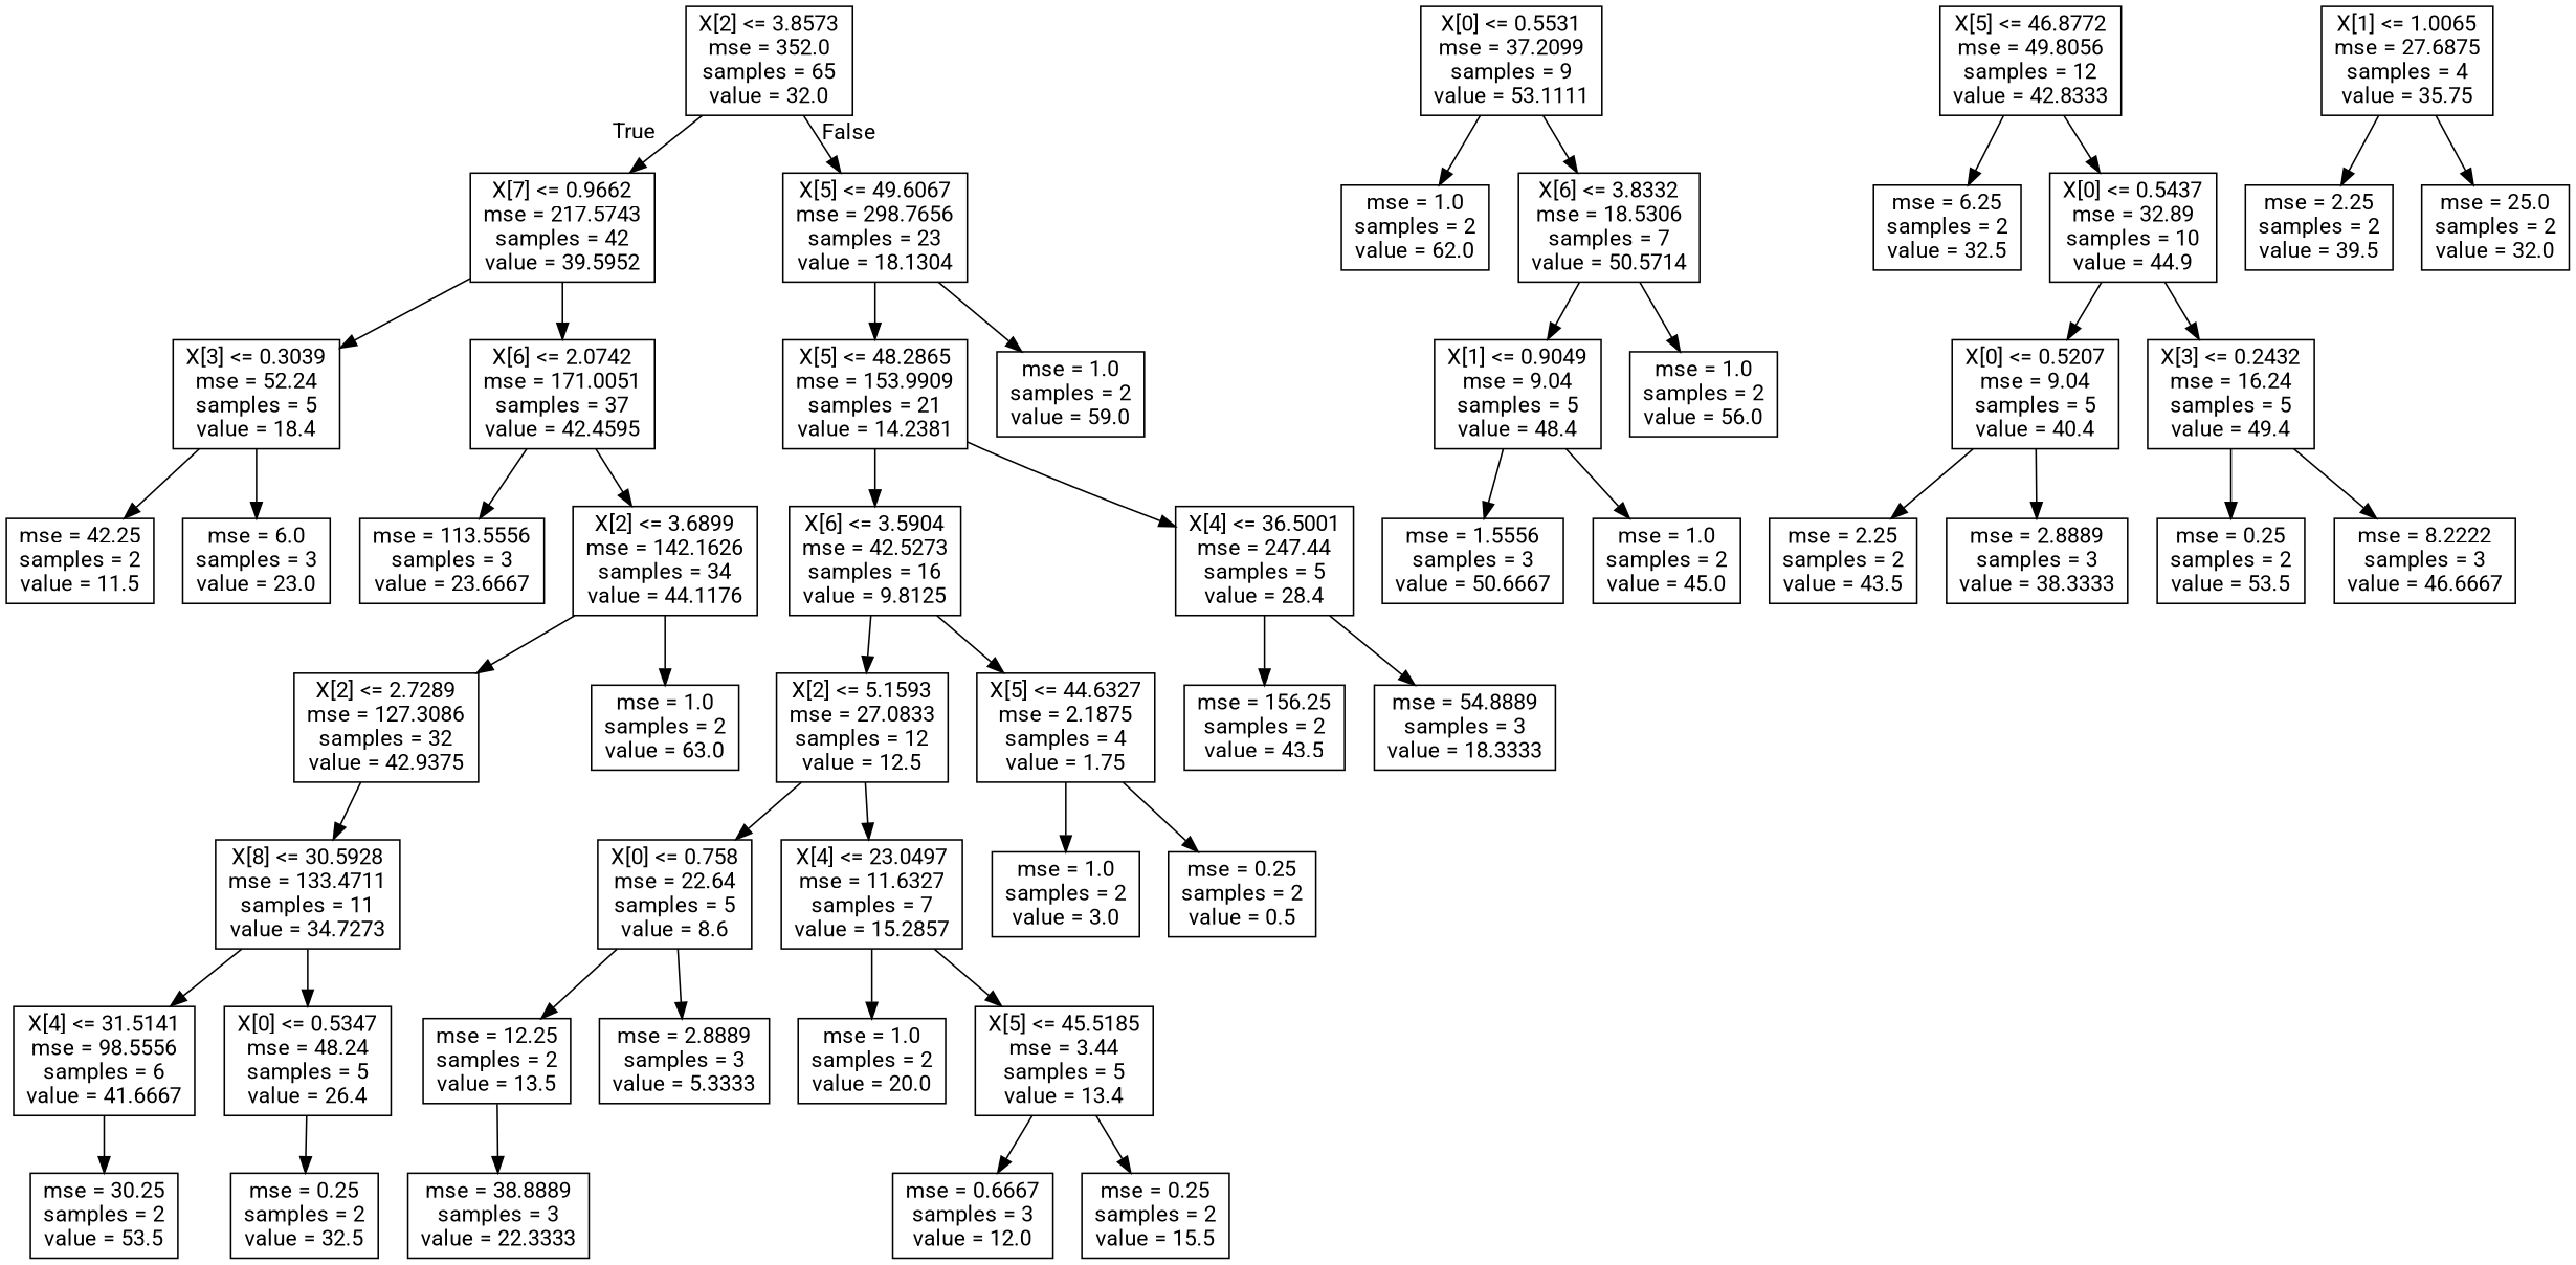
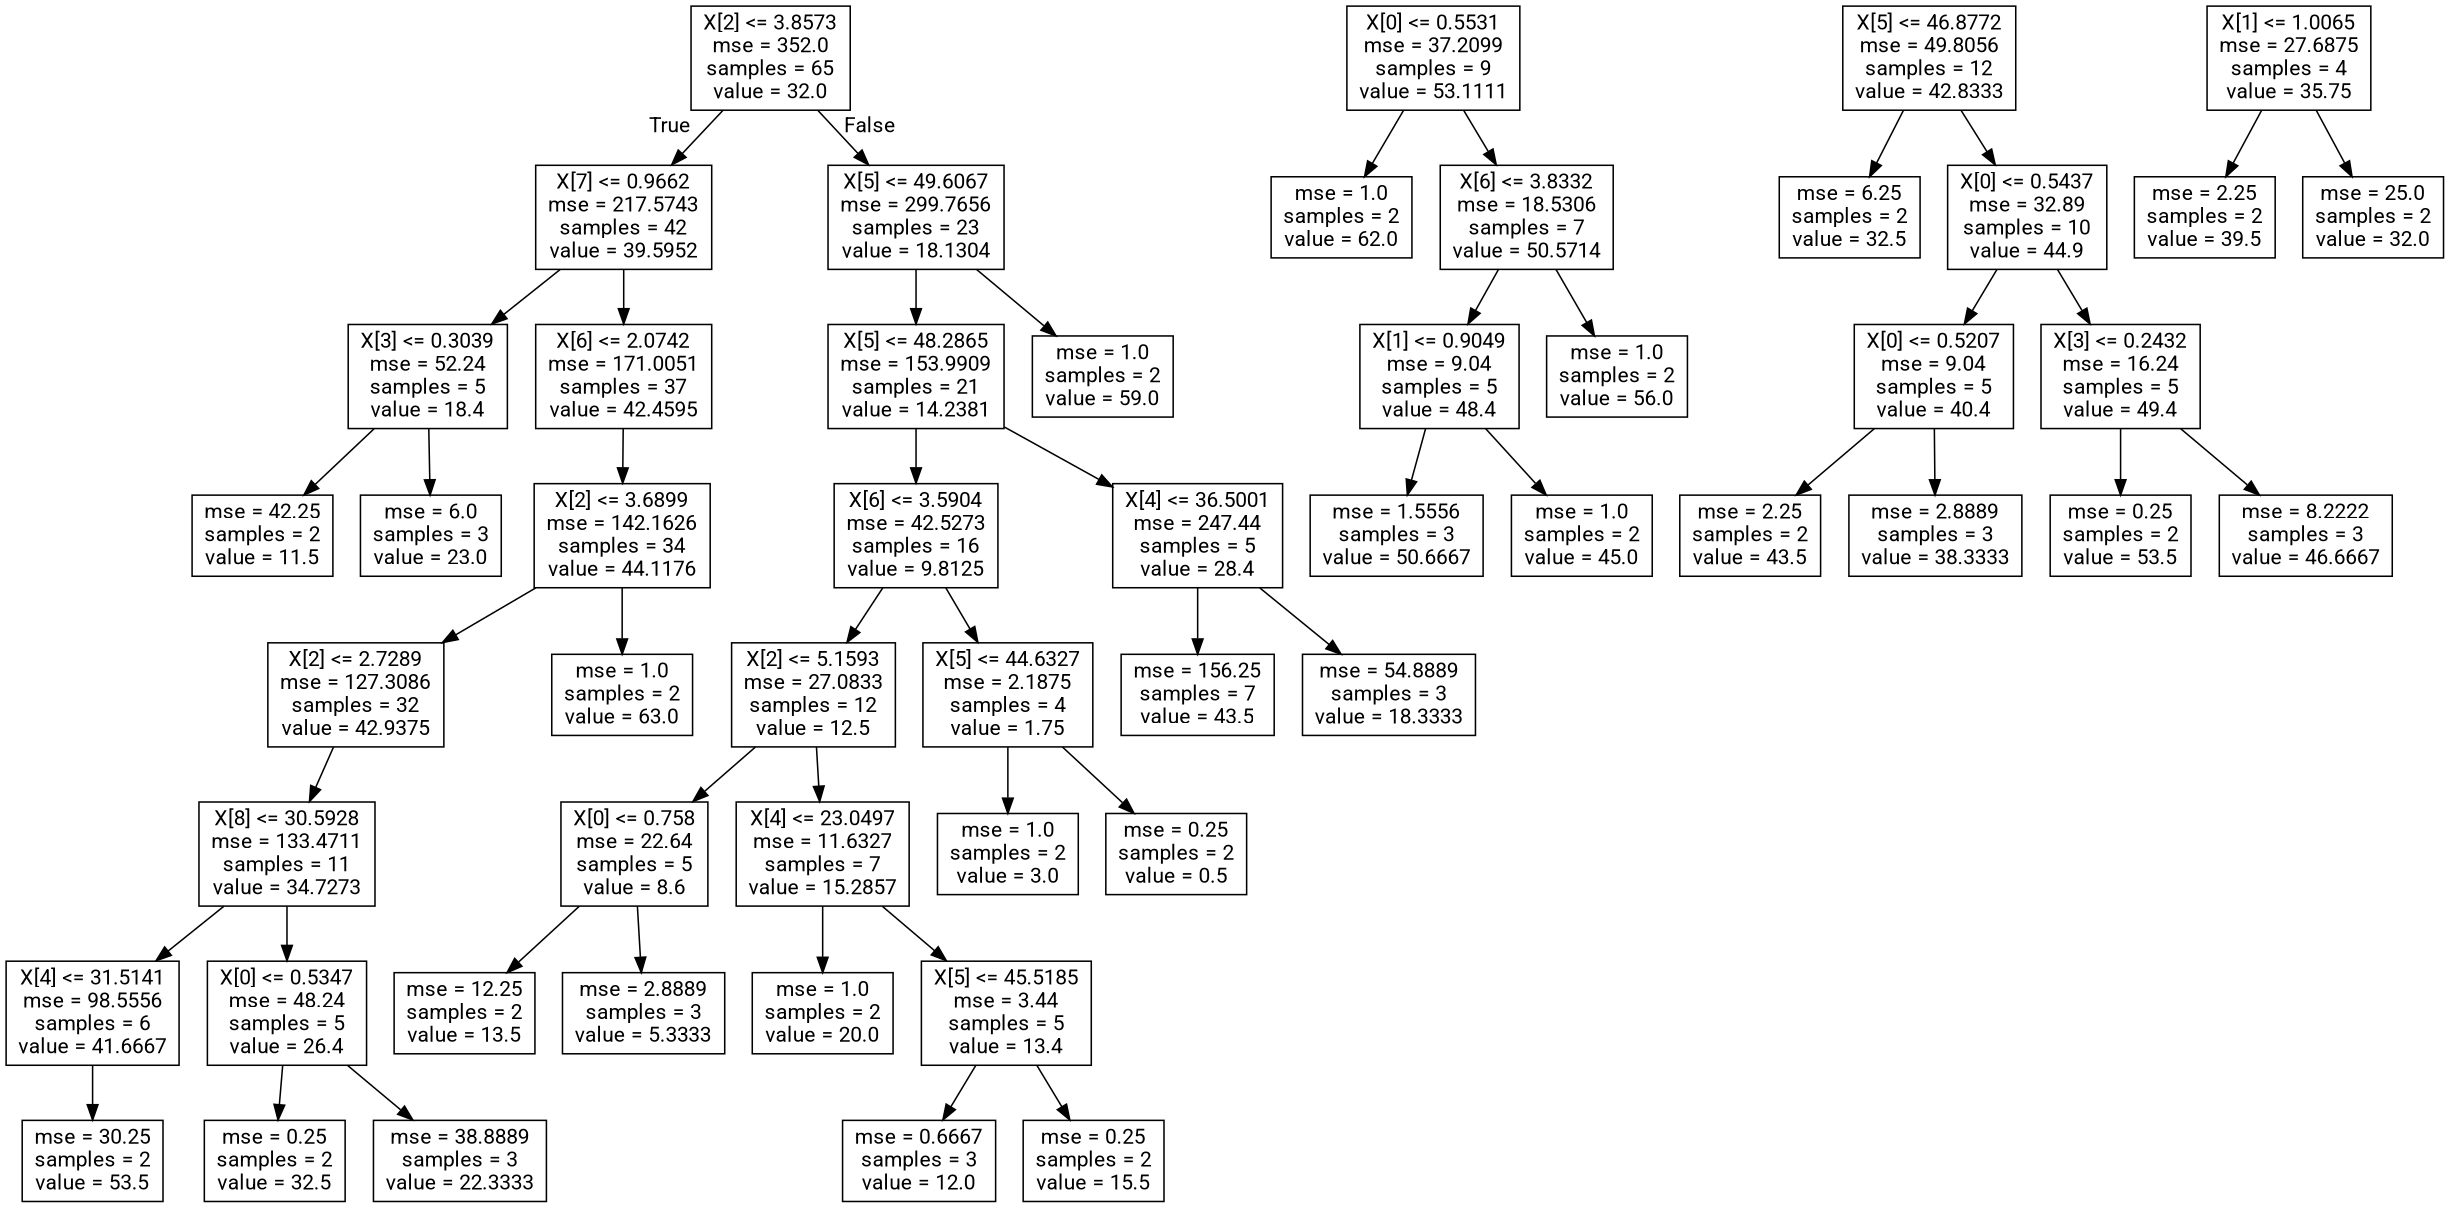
  digraph {
    fontname=Roboto
    node [fontname=Roboto shape=box]
    edge [fontname=Roboto]
    n1 [label="X[2] <= 3.8573\nmse = 352.0\nsamples = 65\nvalue = 32.0"]
    n2 [label="X[7] <= 0.9662\nmse = 217.5743\nsamples = 42\nvalue = 39.5952"]
-   n3 [label="X[5] <= 49.6067\nmse = 298.7656\nsamples = 23\nvalue = 18.1304"]
+   n3 [label="X[5] <= 49.6067\nmse = 299.7656\nsamples = 23\nvalue = 18.1304"]
    n4 [label="X[3] <= 0.3039\nmse = 52.24\nsamples = 5\nvalue = 18.4"]
    n5 [label="X[6] <= 2.0742\nmse = 171.0051\nsamples = 37\nvalue = 42.4595"]
    n6 [label="X[5] <= 48.2865\nmse = 153.9909\nsamples = 21\nvalue = 14.2381"]
    n7 [label="mse = 1.0\nsamples = 2\nvalue = 59.0"]
    n8 [label="mse = 42.25\nsamples = 2\nvalue = 11.5"]
    n9 [label="mse = 6.0\nsamples = 3\nvalue = 23.0"]
-   n10 [label="mse = 113.5556\nsamples = 3\nvalue = 23.6667"]
    n11 [label="X[2] <= 3.6899\nmse = 142.1626\nsamples = 34\nvalue = 44.1176"]
    n12 [label="X[2] <= 2.7289\nmse = 127.3086\nsamples = 32\nvalue = 42.9375"]
    n13 [label="mse = 1.0\nsamples = 2\nvalue = 63.0"]
    n14 [label="X[8] <= 30.5928\nmse = 133.4711\nsamples = 11\nvalue = 34.7273"]
    n15 [label="X[4] <= 31.5141\nmse = 98.5556\nsamples = 6\nvalue = 41.6667"]
    n16 [label="X[0] <= 0.5347\nmse = 48.24\nsamples = 5\nvalue = 26.4"]
    n17 [label="X[0] <= 0.5531\nmse = 37.2099\nsamples = 9\nvalue = 53.1111"]
    n18 [label="mse = 1.0\nsamples = 2\nvalue = 62.0"]
    n19 [label="X[6] <= 3.8332\nmse = 18.5306\nsamples = 7\nvalue = 50.5714"]
    n20 [label="X[5] <= 46.8772\nmse = 49.8056\nsamples = 12\nvalue = 42.8333"]
    n21 [label="mse = 6.25\nsamples = 2\nvalue = 32.5"]
    n22 [label="X[0] <= 0.5437\nmse = 32.89\nsamples = 10\nvalue = 44.9"]
    n23 [label="X[1] <= 0.9049\nmse = 9.04\nsamples = 5\nvalue = 48.4"]
    n24 [label="mse = 1.0\nsamples = 2\nvalue = 56.0"]
    n25 [label="mse = 1.5556\nsamples = 3\nvalue = 50.6667"]
    n26 [label="mse = 1.0\nsamples = 2\nvalue = 45.0"]
    n27 [label="X[0] <= 0.5207\nmse = 9.04\nsamples = 5\nvalue = 40.4"]
    n28 [label="X[3] <= 0.2432\nmse = 16.24\nsamples = 5\nvalue = 49.4"]
    n29 [label="mse = 2.25\nsamples = 2\nvalue = 43.5"]
    n30 [label="mse = 2.8889\nsamples = 3\nvalue = 38.3333"]
    n31 [label="mse = 0.25\nsamples = 2\nvalue = 53.5"]
    n32 [label="mse = 8.2222\nsamples = 3\nvalue = 46.6667"]
    n33 [label="mse = 30.25\nsamples = 2\nvalue = 53.5"]
    n34 [label="mse = 0.25\nsamples = 2\nvalue = 32.5"]
    n35 [label="mse = 38.8889\nsamples = 3\nvalue = 22.3333"]
    n36 [label="X[1] <= 1.0065\nmse = 27.6875\nsamples = 4\nvalue = 35.75"]
    n37 [label="mse = 2.25\nsamples = 2\nvalue = 39.5"]
    n38 [label="mse = 25.0\nsamples = 2\nvalue = 32.0"]
    n39 [label="X[6] <= 3.5904\nmse = 42.5273\nsamples = 16\nvalue = 9.8125"]
    n40 [label="X[4] <= 36.5001\nmse = 247.44\nsamples = 5\nvalue = 28.4"]
    n41 [label="X[2] <= 5.1593\nmse = 27.0833\nsamples = 12\nvalue = 12.5"]
    n42 [label="X[5] <= 44.6327\nmse = 2.1875\nsamples = 4\nvalue = 1.75"]
-   n43 [label="mse = 156.25\nsamples = 2\nvalue = 43.5"]
+   n43 [label="mse = 156.25\nsamples = 7\nvalue = 43.5"]
    n44 [label="mse = 54.8889\nsamples = 3\nvalue = 18.3333"]
    n45 [label="X[0] <= 0.758\nmse = 22.64\nsamples = 5\nvalue = 8.6"]
    n46 [label="X[4] <= 23.0497\nmse = 11.6327\nsamples = 7\nvalue = 15.2857"]
    n47 [label="mse = 1.0\nsamples = 2\nvalue = 3.0"]
    n48 [label="mse = 0.25\nsamples = 2\nvalue = 0.5"]
    n49 [label="mse = 12.25\nsamples = 2\nvalue = 13.5"]
    n50 [label="mse = 2.8889\nsamples = 3\nvalue = 5.3333"]
    n51 [label="mse = 1.0\nsamples = 2\nvalue = 20.0"]
    n52 [label="X[5] <= 45.5185\nmse = 3.44\nsamples = 5\nvalue = 13.4"]
    n53 [label="mse = 0.6667\nsamples = 3\nvalue = 12.0"]
    n54 [label="mse = 0.25\nsamples = 2\nvalue = 15.5"]
    n1 -> n2 [headlabel=True labelangle=45 labeldistance=2.5]
    n1 -> n3 [headlabel=False labelangle=-45 labeldistance=2.5]
    n2 -> n4
    n2 -> n5
    n3 -> n6
    n3 -> n7
    n4 -> n8
    n4 -> n9
-   n5 -> n10
    n5 -> n11
    n6 -> n39
    n6 -> n40
    n11 -> n12
    n11 -> n13
    n12 -> n14
    n14 -> n15
    n14 -> n16
    n15 -> n33
    n16 -> n34
-   n49 -> n35
+   n16 -> n35
    n17 -> n18
    n17 -> n19
    n19 -> n23
    n19 -> n24
    n20 -> n21
    n20 -> n22
    n22 -> n27
    n22 -> n28
    n23 -> n25
    n23 -> n26
    n27 -> n29
    n27 -> n30
    n28 -> n31
    n28 -> n32
    n36 -> n37
    n36 -> n38
    n39 -> n41
    n39 -> n42
    n40 -> n43
    n40 -> n44
    n41 -> n45
    n41 -> n46
    n42 -> n47
    n42 -> n48
    n45 -> n49
    n45 -> n50
    n46 -> n51
    n46 -> n52
    n52 -> n53
    n52 -> n54
  }
